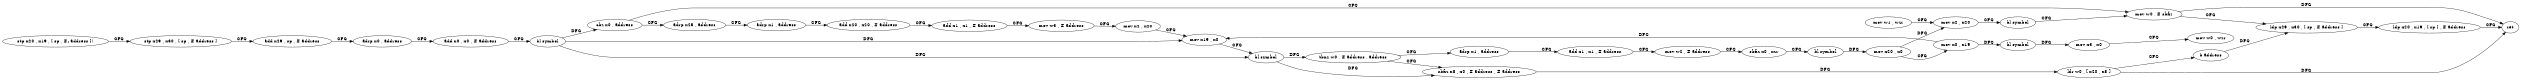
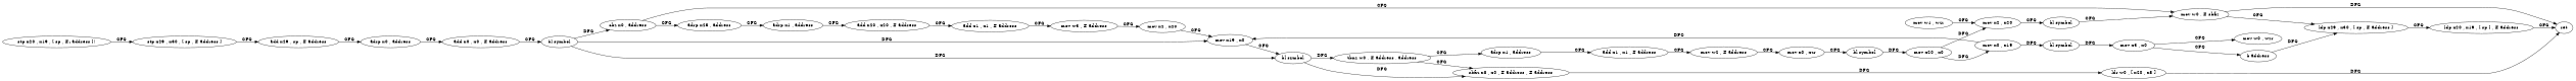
  digraph {
    rankdir=LR
    n1 [label="stp x20 , x19 , [ sp , #- address ]!"]
    n2 [label="stp x29 , x30 , [ sp , # address ]"]
    n3 [label="add x29 , sp , # address"]
    n4 [label="adrp x0 , address"]
    n5 [label="add x0 , x0 , # address"]
    n6 [label="bl symbol"]
    n7 [label="cbz x0 , address"]
    n8 [label="mov x19 , x0"]
    n9 [label="bl symbol"]
    n10 [label="mov w0 , # sbfiz"]
    n11 [label="adrp x25 , address"]
    n12 [label="tbnz w0 , # address , address"]
    n13 [label="sbfiz x8 , x0 , # address , # address"]
    n14 [label="ldp x29 , x30 , [ sp , # address ]"]
    n15 [label=ret]
    n16 [label="adrp x1 , address"]
    n17 [label="ldp x20 , x19 , [ sp ] , # address"]
    n18 [label="add x20 , x20 , # address"]
    n19 [label="add x1 , x1 , # address"]
    n20 [label="mov w3 , # address"]
    n21 [label="mov x2 , x20"]
    n22 [label="mov x0 , x19"]
    n23 [label="bl symbol"]
    n24 [label="adrp x1 , address"]
    n25 [label="ldr w0 , [ x20 , x8 ]"]
    n26 [label="add x1 , x1 , # address"]
    n27 [label="mov w2 , # address"]
    n28 [label="b address"]
-   n29 [label="sbfiz x0 , xzr"]
+   n29 [label="mov x0 , xzr"]
    n30 [label="bl symbol"]
    n31 [label="mov x20 , x0"]
    n32 [label="mov x2 , x20"]
    n33 [label="bl symbol"]
    n34 [label="mov x3 , x0"]
    n35 [label="mov w0 , wzr"]
    n36 [label="mov w1 , wzr"]
    n1 -> n2 [label=CFG]
    n2 -> n3 [label=CFG]
    n3 -> n4 [label=CFG]
    n4 -> n5 [label=CFG]
    n5 -> n6 [label=CFG]
    n6 -> n7 [label=DFG]
    n6 -> n8 [label=DFG]
    n6 -> n9 [label=DFG]
    n7 -> n10 [label=CFG]
    n7 -> n11 [label=CFG]
    n8 -> n9 [label=CFG]
    n9 -> n12 [label=DFG]
    n9 -> n13 [label=DFG]
    n10 -> n14 [label=CFG]
    n10 -> n15 [label=DFG]
    n11 -> n16 [label=CFG]
    n12 -> n13 [label=CFG]
    n12 -> n24 [label=CFG]
    n13 -> n25 [label=DFG]
    n14 -> n17 [label=CFG]
    n16 -> n18 [label=CFG]
    n17 -> n15 [label=CFG]
    n18 -> n19 [label=CFG]
    n19 -> n20 [label=CFG]
    n20 -> n21 [label=CFG]
    n21 -> n8 [label=CFG]
    n22 -> n8 [label=DFG]
    n22 -> n23 [label=DFG]
    n23 -> n34 [label=DFG]
    n24 -> n26 [label=CFG]
    n25 -> n15 [label=DFG]
-   n25 -> n28 [label=CFG]
+   n34 -> n28 [label=CFG]
    n26 -> n27 [label=CFG]
    n27 -> n29 [label=CFG]
    n28 -> n14 [label=DFG]
    n29 -> n30 [label=CFG]
    n30 -> n31 [label=DFG]
-   n31 -> n22 [label=CFG]
+   n31 -> n22 [label=DFG]
    n31 -> n32 [label=DFG]
    n32 -> n33 [label=CFG]
    n33 -> n10 [label=CFG]
    n34 -> n35 [label=CFG]
    n36 -> n32 [label=CFG]
  }
